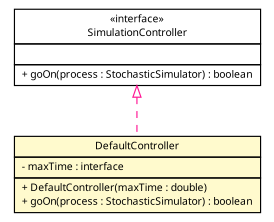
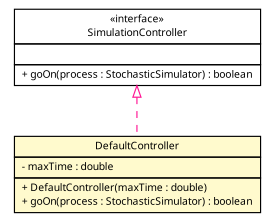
  digraph {
    nodesep=0.25
    ranksep=0.5
    node [fontcolor=black fontname="Trebuchet MS" fontsize=9.0 shape=plaintext]
    n1 [label=<<table title="broadwick.stochastic.SimulationController" border="0" cellborder="1" cellspacing="0" cellpadding="2" port="p" href="./SimulationController.html"> 		<tr><td><table border="0" cellspacing="0" cellpadding="1"> <tr><td align="center" balign="center"> &#171;interface&#187; </td></tr> <tr><td align="center" balign="center"><font face="Trebuchet MS"> SimulationController </font></td></tr> 		</table></td></tr> 		<tr><td><table border="0" cellspacing="0" cellpadding="1"> <tr><td align="left" balign="left">  </td></tr> 		</table></td></tr> 		<tr><td><table border="0" cellspacing="0" cellpadding="1"> <tr><td align="left" balign="left"> + goOn(process : StochasticSimulator) : boolean </td></tr> 		</table></td></tr> 		</table>>]
-   n2 [label=<<table title="broadwick.stochastic.DefaultController" border="0" cellborder="1" cellspacing="0" cellpadding="2" port="p" bgcolor="lemonChiffon" href="./DefaultController.html"> 		<tr><td><table border="0" cellspacing="0" cellpadding="1"> <tr><td align="center" balign="center"><font face="Trebuchet MS"> DefaultController </font></td></tr> 		</table></td></tr> 		<tr><td><table border="0" cellspacing="0" cellpadding="1"> <tr><td align="left" balign="left"> - maxTime : interface </td></tr> 		</table></td></tr> 		<tr><td><table border="0" cellspacing="0" cellpadding="1"> <tr><td align="left" balign="left"> + DefaultController(maxTime : double) </td></tr> <tr><td align="left" balign="left"> + goOn(process : StochasticSimulator) : boolean </td></tr> 		</table></td></tr> 		</table>>]
+   n2 [label=<<table title="broadwick.stochastic.DefaultController" border="0" cellborder="1" cellspacing="0" cellpadding="2" port="p" bgcolor="lemonChiffon" href="./DefaultController.html"> 		<tr><td><table border="0" cellspacing="0" cellpadding="1"> <tr><td align="center" balign="center"><font face="Trebuchet MS"> DefaultController </font></td></tr> 		</table></td></tr> 		<tr><td><table border="0" cellspacing="0" cellpadding="1"> <tr><td align="left" balign="left"> - maxTime : double </td></tr> 		</table></td></tr> 		<tr><td><table border="0" cellspacing="0" cellpadding="1"> <tr><td align="left" balign="left"> + DefaultController(maxTime : double) </td></tr> <tr><td align="left" balign="left"> + goOn(process : StochasticSimulator) : boolean </td></tr> 		</table></td></tr> 		</table>>]
    n1 -> n2 [arrowtail=empty dir=back fontname="Trebuchet MS" fontsize=10 headport=p labelfontname="Trebuchet MS" labelfontsize=10 style=dashed tailport=p color=deeppink]
  }
